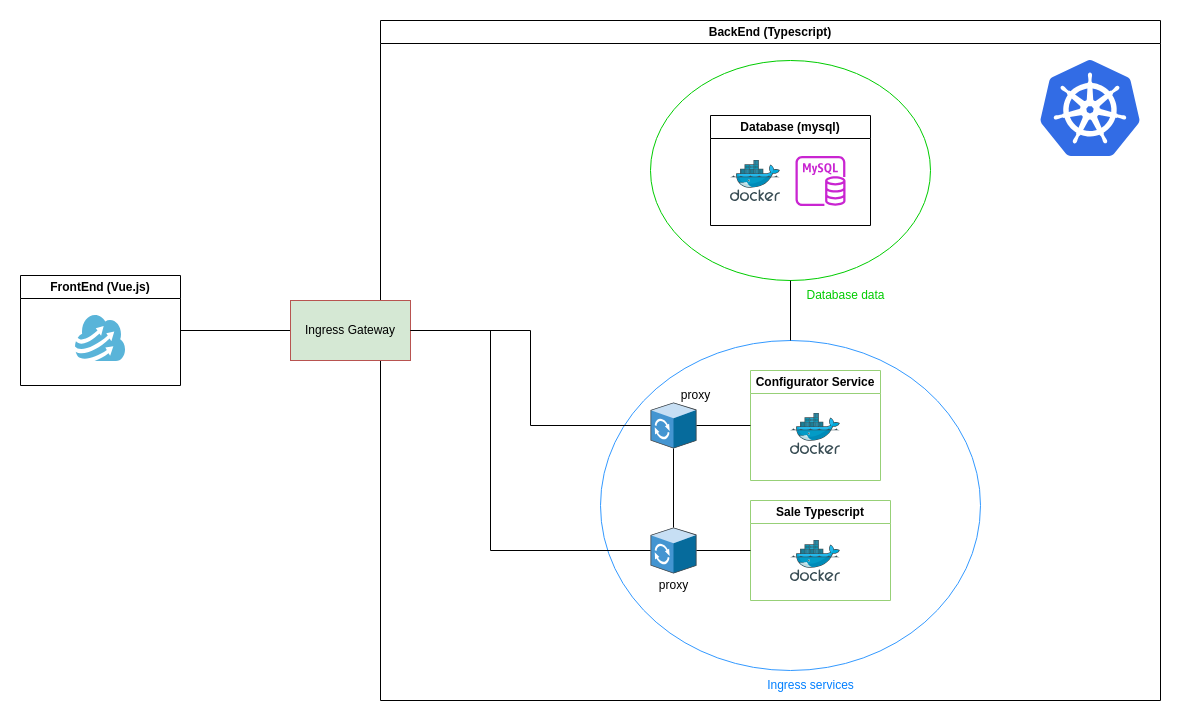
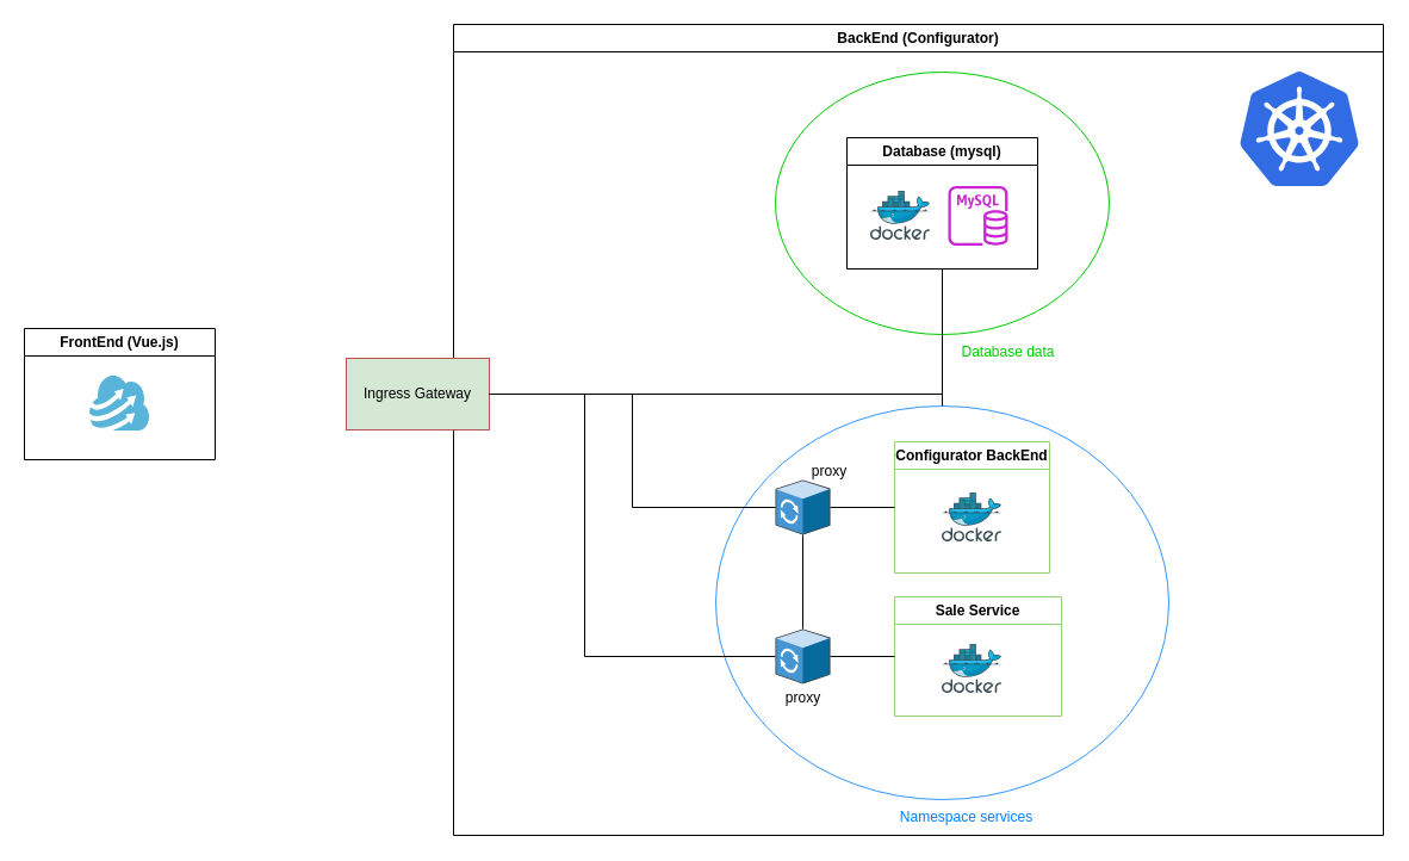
  <mxCell id="0" />
  <mxCell id="1" parent="0" />
  <mxCell id="2" value="FrontEnd (Vue.js)" style="swimlane;whiteSpace=wrap;html=1;" parent="1" vertex="1"><mxGeometry x="20" y="275" width="160" height="110" as="geometry" /></mxCell>
  <mxCell id="3" value="" style="image;sketch=0;aspect=fixed;html=1;points=[];align=center;fontSize=12;image=img/lib/mscae/Cloud_Cycle.svg;" parent="2" vertex="1"><mxGeometry x="55" y="40" width="50" height="46" as="geometry" /></mxCell>
- <mxCell id="4" value="BackEnd (Typescript)" style="swimlane;whiteSpace=wrap;html=1;" parent="1" vertex="1"><mxGeometry x="380" y="20" width="780" height="680" as="geometry" /></mxCell>
+ <mxCell id="4" value="BackEnd (Configurator)" style="swimlane;whiteSpace=wrap;html=1;" parent="1" vertex="1"><mxGeometry x="380" y="20" width="780" height="680" as="geometry" /></mxCell>
  <mxCell id="5" value="" style="image;sketch=0;aspect=fixed;html=1;points=[];align=center;fontSize=12;image=img/lib/mscae/Kubernetes.svg;" parent="4" vertex="1"><mxGeometry x="660" y="40" width="100" height="96" as="geometry" /></mxCell>
  <mxCell id="6" value="" style="group;fillColor=none;rounded=0;" vertex="1" connectable="0" parent="4"><mxGeometry x="200" y="320" width="460" height="360" as="geometry" /></mxCell>
  <mxCell id="7" value="" style="ellipse;whiteSpace=wrap;html=1;fillColor=none;strokeColor=#3399FF;" parent="6" vertex="1"><mxGeometry x="20" width="380" height="330" as="geometry" /></mxCell>
- <mxCell id="8" value="Configurator Service" style="swimlane;whiteSpace=wrap;html=1;strokeColor=#97D077;" parent="6" vertex="1"><mxGeometry x="170" y="30" width="130" height="110" as="geometry" /></mxCell>
+ <mxCell id="8" value="Configurator BackEnd" style="swimlane;whiteSpace=wrap;html=1;strokeColor=#97D077;" parent="6" vertex="1"><mxGeometry x="170" y="30" width="130" height="110" as="geometry" /></mxCell>
  <mxCell id="9" value="" style="image;sketch=0;aspect=fixed;html=1;points=[];align=center;fontSize=12;image=img/lib/mscae/Docker.svg;" parent="8" vertex="1"><mxGeometry x="40" y="43" width="50" height="41" as="geometry" /></mxCell>
- <mxCell id="10" value="Sale Typescript" style="swimlane;whiteSpace=wrap;html=1;strokeColor=#97D077;" parent="6" vertex="1"><mxGeometry x="170" y="160" width="140" height="100" as="geometry" /></mxCell>
+ <mxCell id="10" value="Sale Service" style="swimlane;whiteSpace=wrap;html=1;strokeColor=#97D077;" parent="6" vertex="1"><mxGeometry x="170" y="160" width="140" height="100" as="geometry" /></mxCell>
  <mxCell id="11" value="" style="image;sketch=0;aspect=fixed;html=1;points=[];align=center;fontSize=12;image=img/lib/mscae/Docker.svg;" parent="10" vertex="1"><mxGeometry x="40" y="40" width="50" height="41" as="geometry" /></mxCell>
- <mxCell id="12" value="&lt;font color=&quot;#007fff&quot;&gt;Ingress services&lt;/font&gt;" style="text;html=1;align=center;verticalAlign=middle;resizable=0;points=[];autosize=1;strokeColor=none;fillColor=none;" parent="6" vertex="1"><mxGeometry x="165" y="330" width="130" height="30" as="geometry" /></mxCell>
+ <mxCell id="12" value="&lt;font color=&quot;#007fff&quot;&gt;Namespace services&lt;/font&gt;" style="text;html=1;align=center;verticalAlign=middle;resizable=0;points=[];autosize=1;strokeColor=none;fillColor=none;" parent="6" vertex="1"><mxGeometry x="165" y="330" width="130" height="30" as="geometry" /></mxCell>
  <mxCell id="13" value="" style="shadow=0;dashed=0;html=1;labelPosition=center;verticalLabelPosition=bottom;verticalAlign=top;align=center;outlineConnect=0;shape=mxgraph.veeam.3d.proxy;" parent="6" vertex="1"><mxGeometry x="70" y="62" width="46" height="46" as="geometry" /></mxCell>
  <mxCell id="14" style="edgeStyle=orthogonalEdgeStyle;rounded=0;orthogonalLoop=1;jettySize=auto;html=1;endArrow=none;endFill=0;" parent="6" source="8" target="13" edge="1"><mxGeometry relative="1" as="geometry" /></mxCell>
  <mxCell id="15" value="" style="shadow=0;dashed=0;html=1;labelPosition=center;verticalLabelPosition=bottom;verticalAlign=top;align=center;outlineConnect=0;shape=mxgraph.veeam.3d.proxy;" parent="6" vertex="1"><mxGeometry x="70" y="187" width="46" height="46" as="geometry" /></mxCell>
  <mxCell id="16" style="edgeStyle=orthogonalEdgeStyle;rounded=0;orthogonalLoop=1;jettySize=auto;html=1;endArrow=none;endFill=0;" parent="6" source="10" target="15" edge="1"><mxGeometry relative="1" as="geometry" /></mxCell>
  <mxCell id="17" style="rounded=0;orthogonalLoop=1;jettySize=auto;html=1;endArrow=none;endFill=0;" parent="6" source="13" target="15" edge="1"><mxGeometry relative="1" as="geometry" /></mxCell>
  <mxCell id="18" value="proxy" style="text;html=1;align=center;verticalAlign=middle;resizable=0;points=[];autosize=1;strokeColor=none;fillColor=none;" parent="6" vertex="1"><mxGeometry x="68" y="230" width="50" height="30" as="geometry" /></mxCell>
  <mxCell id="19" value="proxy" style="text;html=1;align=center;verticalAlign=middle;resizable=0;points=[];autosize=1;strokeColor=none;fillColor=none;" parent="6" vertex="1"><mxGeometry x="90" y="40" width="50" height="30" as="geometry" /></mxCell>
  <mxCell id="20" value="" style="group" vertex="1" connectable="0" parent="4"><mxGeometry x="260" y="40" width="280" height="250" as="geometry" /></mxCell>
  <mxCell id="21" value="" style="ellipse;whiteSpace=wrap;html=1;fillColor=none;strokeColor=#00CC00;" parent="20" vertex="1"><mxGeometry x="10" width="280" height="220" as="geometry" /></mxCell>
  <mxCell id="22" value="Database (mysql)" style="swimlane;whiteSpace=wrap;html=1;" parent="20" vertex="1"><mxGeometry x="70" y="55" width="160" height="110" as="geometry" /></mxCell>
  <mxCell id="23" value="&lt;font color=&quot;#00cc00&quot;&gt;Database data&lt;/font&gt;" style="text;html=1;align=center;verticalAlign=middle;resizable=0;points=[];autosize=1;strokeColor=none;fillColor=none;" parent="20" vertex="1"><mxGeometry x="150" y="220" width="110" height="30" as="geometry" /></mxCell>
  <mxCell id="24" value="" style="image;sketch=0;aspect=fixed;html=1;points=[];align=center;fontSize=12;image=img/lib/mscae/Docker.svg;" parent="20" vertex="1"><mxGeometry x="90" y="100" width="50" height="41" as="geometry" /></mxCell>
  <mxCell id="25" value="" style="sketch=0;outlineConnect=0;fontColor=#232F3E;gradientColor=none;fillColor=#C925D1;strokeColor=none;dashed=0;verticalLabelPosition=bottom;verticalAlign=top;align=center;html=1;fontSize=12;fontStyle=0;aspect=fixed;pointerEvents=1;shape=mxgraph.aws4.rds_mysql_instance;" parent="20" vertex="1"><mxGeometry x="155" y="95.5" width="50" height="50" as="geometry" /></mxCell>
  <mxCell id="26" style="edgeStyle=orthogonalEdgeStyle;rounded=0;orthogonalLoop=1;jettySize=auto;html=1;endArrow=none;endFill=0;" edge="1" parent="4" source="21" target="7"><mxGeometry relative="1" as="geometry" /></mxCell>
- <mxCell id="27" style="edgeStyle=orthogonalEdgeStyle;rounded=0;orthogonalLoop=1;jettySize=auto;html=1;endArrow=none;endFill=0;" edge="1" parent="1" source="28" target="2"><mxGeometry relative="1" as="geometry" /></mxCell>
+ <mxCell id="27" style="edgeStyle=orthogonalEdgeStyle;rounded=0;orthogonalLoop=1;jettySize=auto;html=1;endArrow=none;endFill=0;" edge="1" parent="1" source="28" target="22"><mxGeometry relative="1" as="geometry" /></mxCell>
  <mxCell id="28" value="Ingress Gateway" style="rounded=0;whiteSpace=wrap;html=1;fillColor=#d5e8d4;strokeColor=#b85450;" vertex="1" parent="1"><mxGeometry x="290" y="300" width="120" height="60" as="geometry" /></mxCell>
  <mxCell id="29" style="edgeStyle=orthogonalEdgeStyle;rounded=0;orthogonalLoop=1;jettySize=auto;html=1;entryX=1;entryY=0.5;entryDx=0;entryDy=0;endArrow=none;endFill=0;" edge="1" parent="1" source="13" target="28"><mxGeometry relative="1" as="geometry" /></mxCell>
  <mxCell id="30" style="edgeStyle=orthogonalEdgeStyle;rounded=0;orthogonalLoop=1;jettySize=auto;html=1;endArrow=none;endFill=0;" edge="1" parent="1" source="15" target="28"><mxGeometry relative="1" as="geometry"><Array as="points"><mxPoint x="490" y="550" /><mxPoint x="490" y="330" /></Array></mxGeometry></mxCell>
